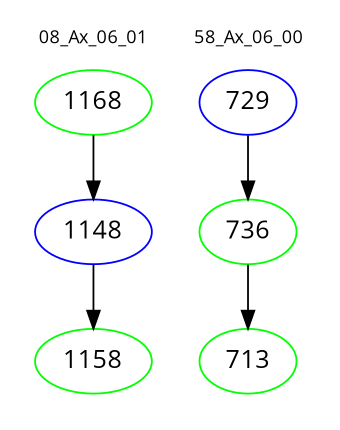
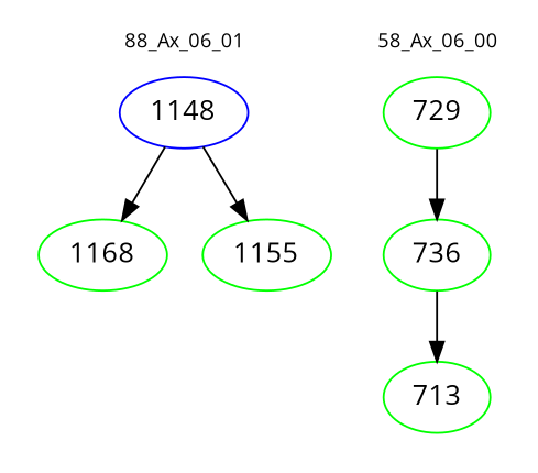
  digraph {
    fontname="Open Sans"
    node [color=green fontname="Open Sans"]
    edge [color=black fontname="Open Sans"]
    n1 [color=blue label=1148]
    n2 [label=1168]
-   n3 [label=1158]
-   n4 [color=blue label=729]
+   n3 [label=1155]
+   n4 [label=729]
    n5 [label=713]
    n6 [label=736]
    subgraph cluster_1 {
      color=white
      fontsize=10
-     label="08_Ax_06_01"
+     label="88_Ax_06_01"
      n1
      n2
      n3
    }
    subgraph cluster_2 {
      color=white
      fontsize=10
      label="58_Ax_06_00"
      n4
      n5
      n6
    }
-   n2 -> n1
+   n1 -> n2
    n1 -> n3
    n4 -> n6
    n6 -> n5
  }
